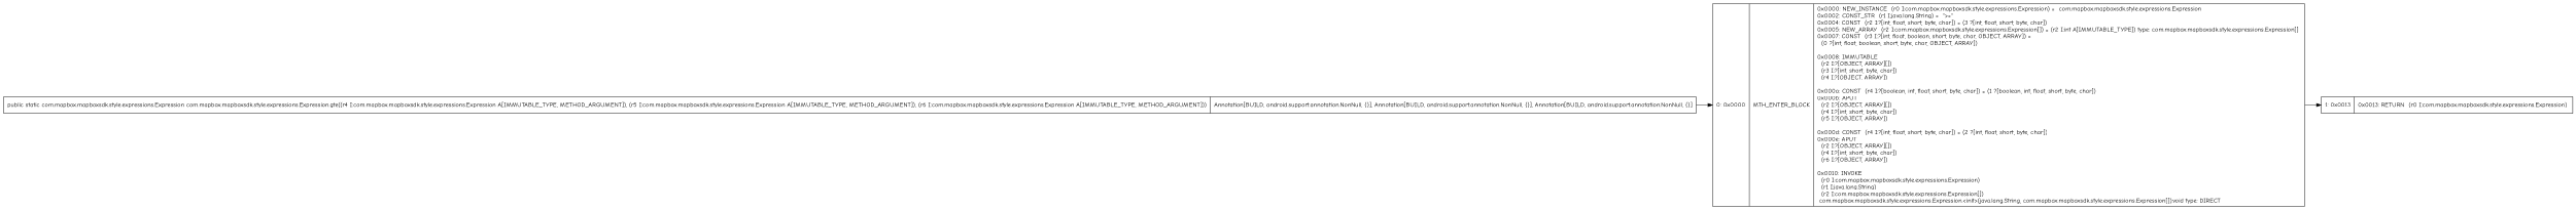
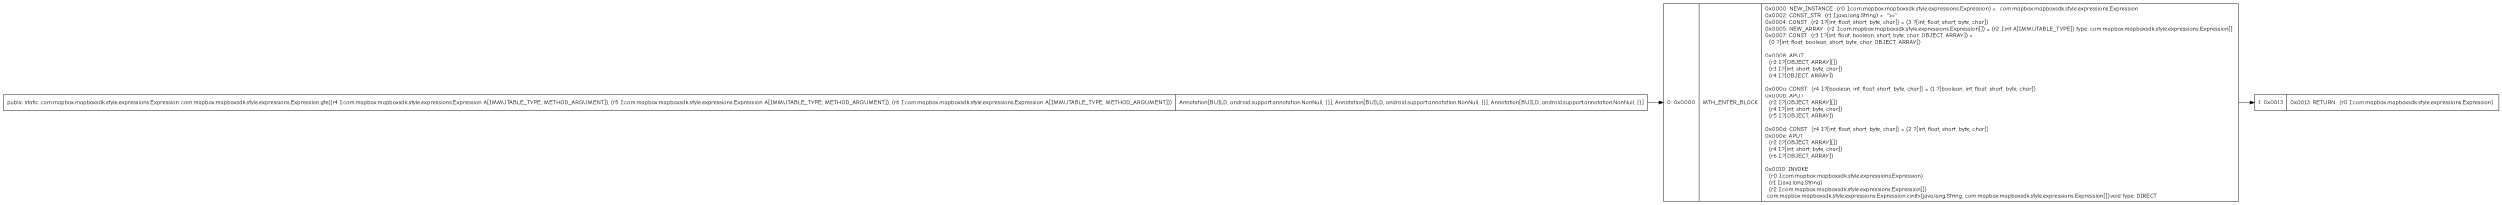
  digraph {
    rankdir=LR
    fontname="Comic Neue"
    node [shape=record fontname="Comic Neue"]
    edge [fontname="Comic Neue"]
-   n1 [label="{0\:\ 0x0000|MTH_ENTER_BLOCK\l|0x0000: NEW_INSTANCE  (r0 I:com.mapbox.mapboxsdk.style.expressions.Expression) =  com.mapbox.mapboxsdk.style.expressions.Expression \l0x0002: CONST_STR  (r1 I:java.lang.String) =  \"\>=\" \l0x0004: CONST  (r2 I:?[int, float, short, byte, char]) = (3 ?[int, float, short, byte, char]) \l0x0005: NEW_ARRAY  (r2 I:com.mapbox.mapboxsdk.style.expressions.Expression[]) = (r2 I:int A[IMMUTABLE_TYPE]) type: com.mapbox.mapboxsdk.style.expressions.Expression[] \l0x0007: CONST  (r3 I:?[int, float, boolean, short, byte, char, OBJECT, ARRAY]) = \l  (0 ?[int, float, boolean, short, byte, char, OBJECT, ARRAY])\l \l0x0008: IMMUTABLE  \l  (r2 I:?[OBJECT, ARRAY][])\l  (r3 I:?[int, short, byte, char])\l  (r4 I:?[OBJECT, ARRAY])\l \l0x000a: CONST  (r4 I:?[boolean, int, float, short, byte, char]) = (1 ?[boolean, int, float, short, byte, char]) \l0x000b: APUT  \l  (r2 I:?[OBJECT, ARRAY][])\l  (r4 I:?[int, short, byte, char])\l  (r5 I:?[OBJECT, ARRAY])\l \l0x000d: CONST  (r4 I:?[int, float, short, byte, char]) = (2 ?[int, float, short, byte, char]) \l0x000e: APUT  \l  (r2 I:?[OBJECT, ARRAY][])\l  (r4 I:?[int, short, byte, char])\l  (r6 I:?[OBJECT, ARRAY])\l \l0x0010: INVOKE  \l  (r0 I:com.mapbox.mapboxsdk.style.expressions.Expression)\l  (r1 I:java.lang.String)\l  (r2 I:com.mapbox.mapboxsdk.style.expressions.Expression[])\l com.mapbox.mapboxsdk.style.expressions.Expression.\<init\>(java.lang.String, com.mapbox.mapboxsdk.style.expressions.Expression[]):void type: DIRECT \l}"]
+   n1 [label="{0\:\ 0x0000|MTH_ENTER_BLOCK\l|0x0000: NEW_INSTANCE  (r0 I:com.mapbox.mapboxsdk.style.expressions.Expression) =  com.mapbox.mapboxsdk.style.expressions.Expression \l0x0002: CONST_STR  (r1 I:java.lang.String) =  \"\>=\" \l0x0004: CONST  (r2 I:?[int, float, short, byte, char]) = (3 ?[int, float, short, byte, char]) \l0x0005: NEW_ARRAY  (r2 I:com.mapbox.mapboxsdk.style.expressions.Expression[]) = (r2 I:int A[IMMUTABLE_TYPE]) type: com.mapbox.mapboxsdk.style.expressions.Expression[] \l0x0007: CONST  (r3 I:?[int, float, boolean, short, byte, char, OBJECT, ARRAY]) = \l  (0 ?[int, float, boolean, short, byte, char, OBJECT, ARRAY])\l \l0x0008: APUT  \l  (r2 I:?[OBJECT, ARRAY][])\l  (r3 I:?[int, short, byte, char])\l  (r4 I:?[OBJECT, ARRAY])\l \l0x000a: CONST  (r4 I:?[boolean, int, float, short, byte, char]) = (1 ?[boolean, int, float, short, byte, char]) \l0x000b: APUT  \l  (r2 I:?[OBJECT, ARRAY][])\l  (r4 I:?[int, short, byte, char])\l  (r5 I:?[OBJECT, ARRAY])\l \l0x000d: CONST  (r4 I:?[int, float, short, byte, char]) = (2 ?[int, float, short, byte, char]) \l0x000e: APUT  \l  (r2 I:?[OBJECT, ARRAY][])\l  (r4 I:?[int, short, byte, char])\l  (r6 I:?[OBJECT, ARRAY])\l \l0x0010: INVOKE  \l  (r0 I:com.mapbox.mapboxsdk.style.expressions.Expression)\l  (r1 I:java.lang.String)\l  (r2 I:com.mapbox.mapboxsdk.style.expressions.Expression[])\l com.mapbox.mapboxsdk.style.expressions.Expression.\<init\>(java.lang.String, com.mapbox.mapboxsdk.style.expressions.Expression[]):void type: DIRECT \l}"]
    n2 [label="{1\:\ 0x0013|0x0013: RETURN  (r0 I:com.mapbox.mapboxsdk.style.expressions.Expression) \l}"]
    n3 [label="{public static com.mapbox.mapboxsdk.style.expressions.Expression com.mapbox.mapboxsdk.style.expressions.Expression.gte((r4 I:com.mapbox.mapboxsdk.style.expressions.Expression A[IMMUTABLE_TYPE, METHOD_ARGUMENT]), (r5 I:com.mapbox.mapboxsdk.style.expressions.Expression A[IMMUTABLE_TYPE, METHOD_ARGUMENT]), (r6 I:com.mapbox.mapboxsdk.style.expressions.Expression A[IMMUTABLE_TYPE, METHOD_ARGUMENT]))  | Annotation[BUILD, android.support.annotation.NonNull, \{\}], Annotation[BUILD, android.support.annotation.NonNull, \{\}], Annotation[BUILD, android.support.annotation.NonNull, \{\}]\l}"]
    n1 -> n2
    n3 -> n1
  }
